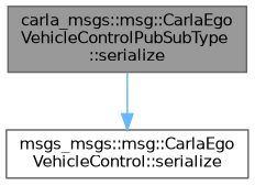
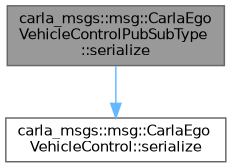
  digraph {
    rankdir=TB
    node [fontname=Helvetica fontsize=10 shape=box style=filled]
    n1 [color=gray40 fillcolor=grey60 fontcolor=black height=0.2 label="carla_msgs::msg::CarlaEgo\lVehicleControlPubSubType\l::serialize" width=0.4]
-   n2 [color=grey40 fillcolor=white height=0.2 label="msgs_msgs::msg::CarlaEgo\lVehicleControl::serialize" width=0.4]
+   n2 [color=grey40 fillcolor=white height=0.2 label="carla_msgs::msg::CarlaEgo\lVehicleControl::serialize" width=0.4]
    n1 -> n2 [color=steelblue1 fontname=Helvetica fontsize=10 labelfontname=Helvetica labelfontsize=10 style=solid]
  }
